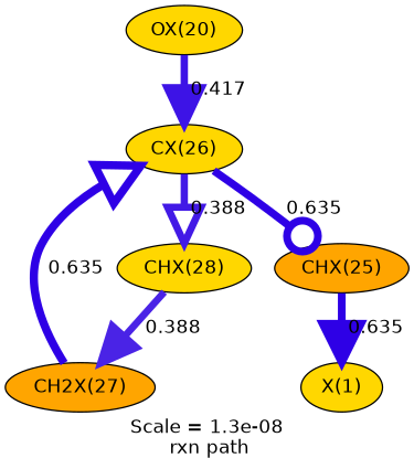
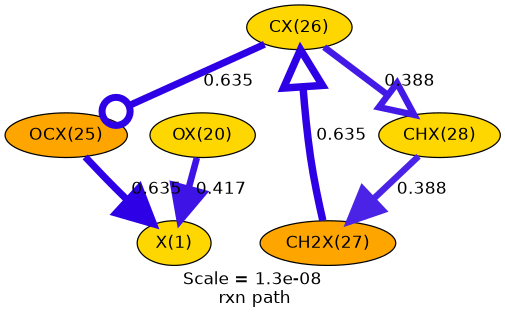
  digraph {
    fontname=Helvetica
    label="Scale = 1.3e-08\l rxn path"
    node [fillcolor=gold fontname=Helvetica style=filled]
    edge [arrowhead=normal arrowsize=2.83 fontname=Helvetica style="setlinewidth(5.66)"]
    n1 [label="OX(20)"]
    n2 [label="X(1)"]
    n3 [fillcolor=orange label="CH2X(27)"]
    n4 [label="CX(26)"]
-   n5 [fillcolor=orange label="CHX(25)"]
+   n5 [fillcolor=orange label="OCX(25)"]
    n6 [label="CHX(28)"]
-   n1 -> n4 [arrowsize=2.67 color="0.7, 0.917, 0.9" label=" 0.417" style="setlinewidth(5.34)"]
+   n1 -> n2 [arrowsize=2.67 color="0.7, 0.917, 0.9" label=" 0.417" style="setlinewidth(5.34)"]
    n3 -> n4 [arrowhead=onormal arrowsize=3 color="0.7, 1.5, 0.9" label=" 0.635" style="setlinewidth(6)"]
    n4 -> n5 [arrowhead=odot color="0.7, 1.13, 0.9" label=" 0.635"]
    n4 -> n6 [arrowhead=onormal arrowsize=2.64 color="0.7, 0.888, 0.9" label=" 0.388" style="setlinewidth(5.28)"]
    n5 -> n2 [color="0.7, 1.14, 0.9" label=" 0.635"]
    n6 -> n3 [arrowsize=2.6 color="0.7, 0.846, 0.9" label=" 0.388" style="setlinewidth(5.2)"]
  }
